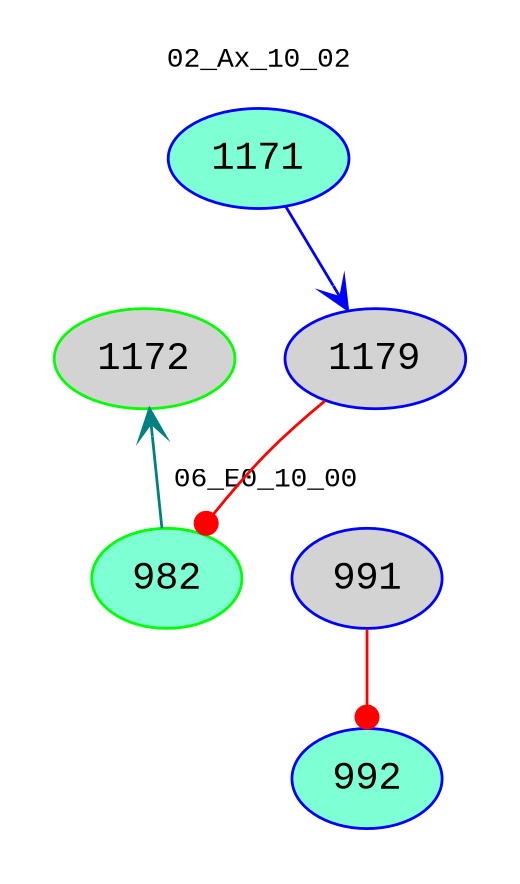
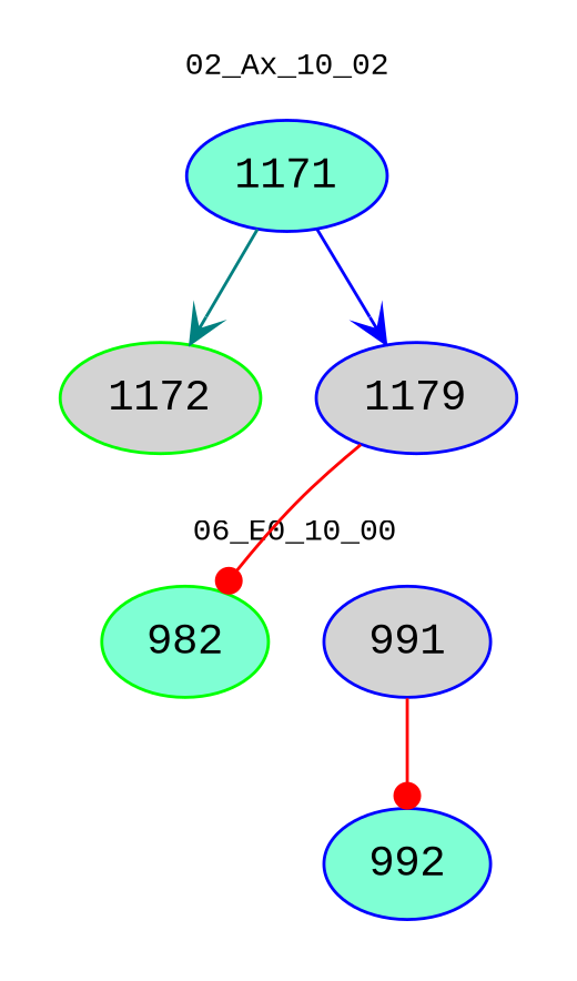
  digraph {
    fontname="Liberation Mono"
    node [color=blue fillcolor=aquamarine fontname="Liberation Mono" style=filled]
    edge [arrowhead=vee color=red fontname="Liberation Mono"]
    n1 [label=1171]
    n2 [color=green fillcolor=lightgrey label=1172]
    n3 [fillcolor=lightgrey label=1179]
    n4 [fillcolor=lightgrey label=991]
    n5 [color=green label=982]
    n6 [label=992]
    subgraph cluster_1 {
      color=white
      fontsize=10
      label="02_Ax_10_02"
      n1
      n2
      n3
    }
    subgraph cluster_2 {
      color=white
      fontsize=10
      label="06_E0_10_00"
      n4
      n5
      n6
    }
-   n5 -> n2 [color=teal]
+   n1 -> n2 [color=teal]
    n1 -> n3 [color=blue]
    n3 -> n5 [arrowhead=dot]
    n4 -> n6 [arrowhead=dot]
  }
